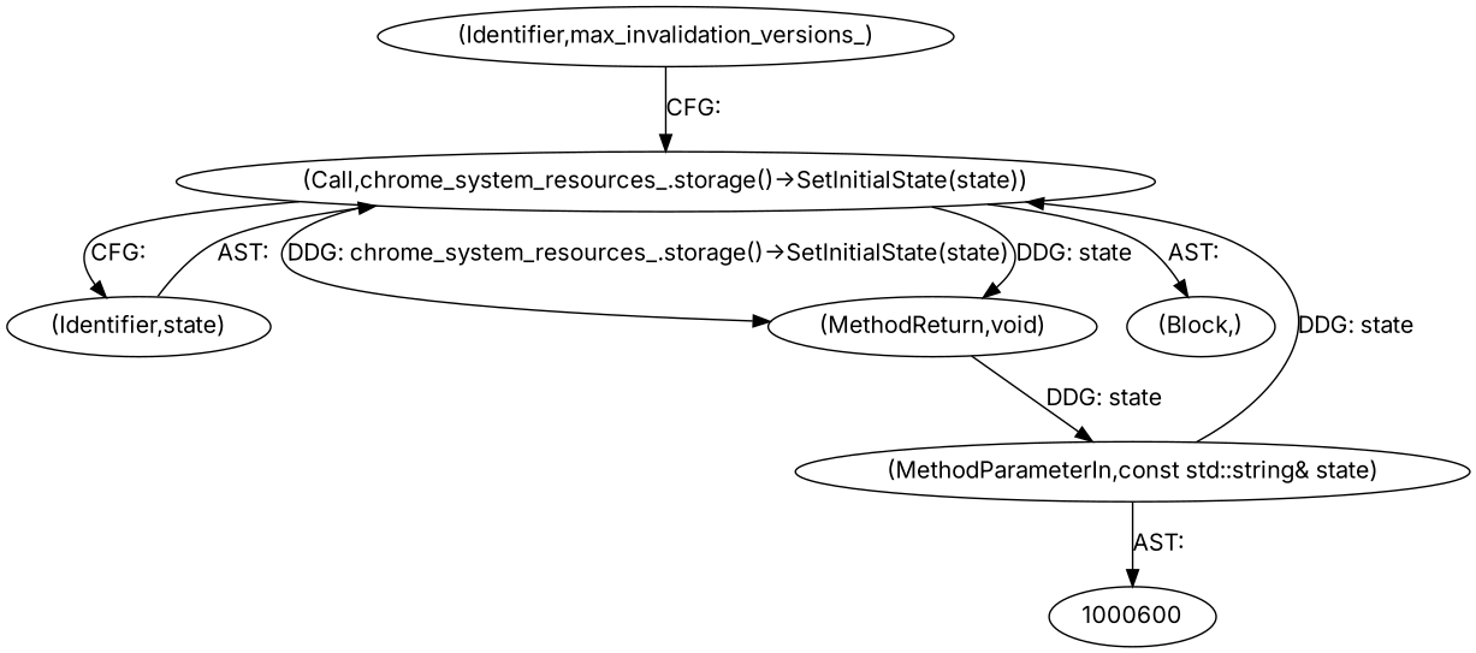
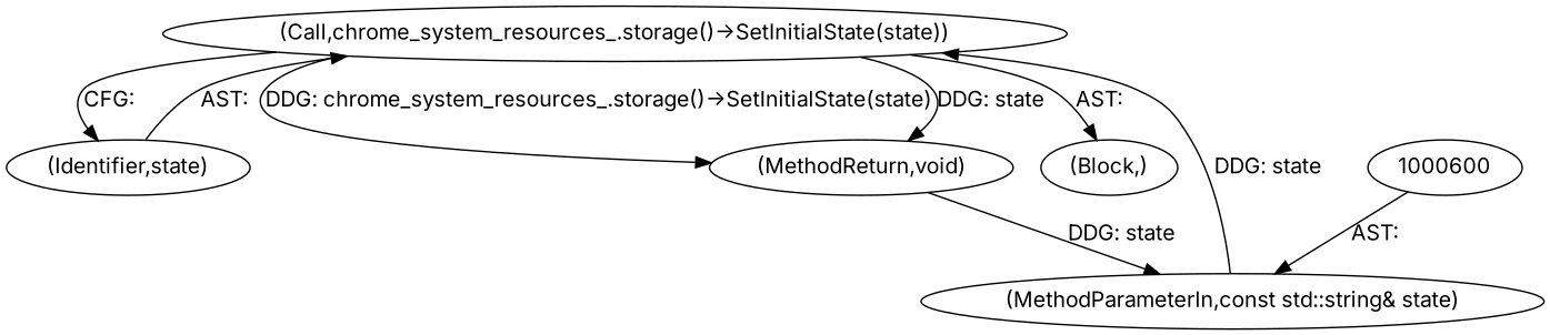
  digraph {
    fontname=Inter
    node [fontname=Inter]
    edge [fontname=Inter]
    n1 [label="(Call,chrome_system_resources_.storage()->SetInitialState(state))"]
    n2 [label="(Identifier,state)"]
    n3 [label="(MethodReturn,void)"]
    n4 [label="(Block,)"]
    n5 [label="(MethodParameterIn,const std::string& state)"]
    n6 [label=1000600]
-   n7 [label="(Identifier,max_invalidation_versions_)"]
    n1 -> n2 [label="CFG: "]
    n1 -> n3 [label="DDG: chrome_system_resources_.storage()->SetInitialState(state)"]
    n1 -> n3 [label="DDG: state"]
    n1 -> n4 [label="AST: "]
    n2 -> n1 [label="AST: "]
    n3 -> n5 [label="DDG: state"]
    n5 -> n1 [label="DDG: state"]
-   n5 -> n6 [label="AST: "]
-   n7 -> n1 [label="CFG: "]
+   n6 -> n5 [label="AST: "]
  }
